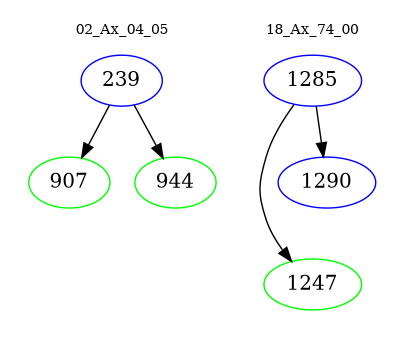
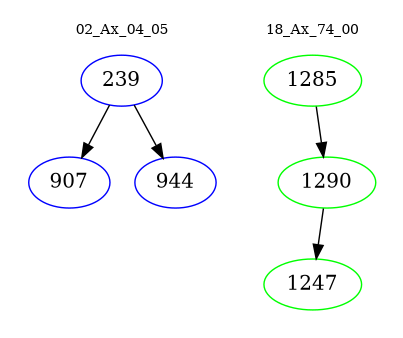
  digraph {
    node [color=blue]
    edge [color=black]
    n1 [label=239]
-   n2 [color=green label=907]
-   n3 [color=green label=944]
-   n4 [label=1285]
+   n2 [label=907]
+   n3 [label=944]
+   n4 [color=green label=1285]
    n5 [color=green label=1247]
-   n6 [label=1290]
+   n6 [color=green label=1290]
    subgraph cluster_1 {
      color=white
      fontsize=10
      label="02_Ax_04_05"
      n1
      n2
      n3
    }
    subgraph cluster_2 {
      color=white
      fontsize=10
      label="18_Ax_74_00"
      n4
      n5
      n6
    }
    n1 -> n2
    n1 -> n3
-   n4 -> n5
+   n6 -> n5
    n4 -> n6
  }
